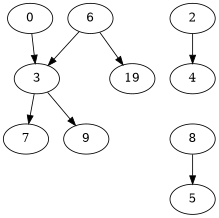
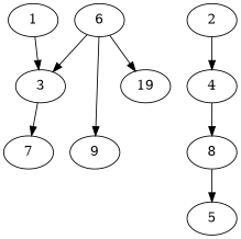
  digraph {
    node [alpha=0.02]
-   1 [alpha=0.13 expect_size=47337472 label=0]
+   1 [alpha=0.13 expect_size=47337472]
    3 [expect_size=19586048]
    7 [alpha=0.18 expect_size=18579456]
    6 [expect_size=32342016]
    9 [alpha=0.07 expect_size=43392000]
    n6 [alpha=0.03 expect_size=15183872 label=19]
    2 [expect_size=35778560]
    4 [alpha=0.11 expect_size=14801920]
    8 [alpha=0.13 expect_size=32451584]
    5 [alpha=0.07 expect_size=24706048]
    1 -> 3
    3 -> 7
    6 -> 3
-   3 -> 9
+   6 -> 9
    6 -> n6
    2 -> 4
+   4 -> 8
    8 -> 5
  }
